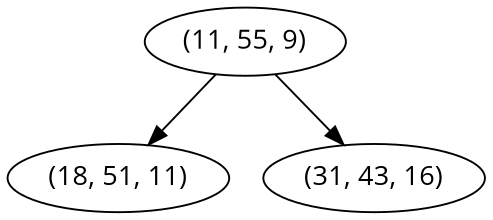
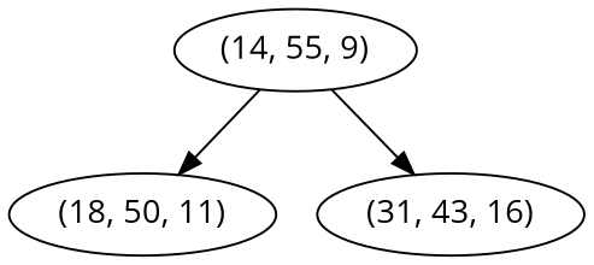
  digraph {
    fontname="Open Sans"
    node [fontname="Open Sans"]
    edge [fontname="Open Sans"]
-   "(14, 55, 9)" [label="(11, 55, 9)"]
-   "(18, 51, 11)"
+   "(14, 55, 9)"
+   "(18, 51, 11)" [label="(18, 50, 11)"]
    "(31, 43, 16)"
    "(14, 55, 9)" -> "(18, 51, 11)"
    "(14, 55, 9)" -> "(31, 43, 16)"
  }
